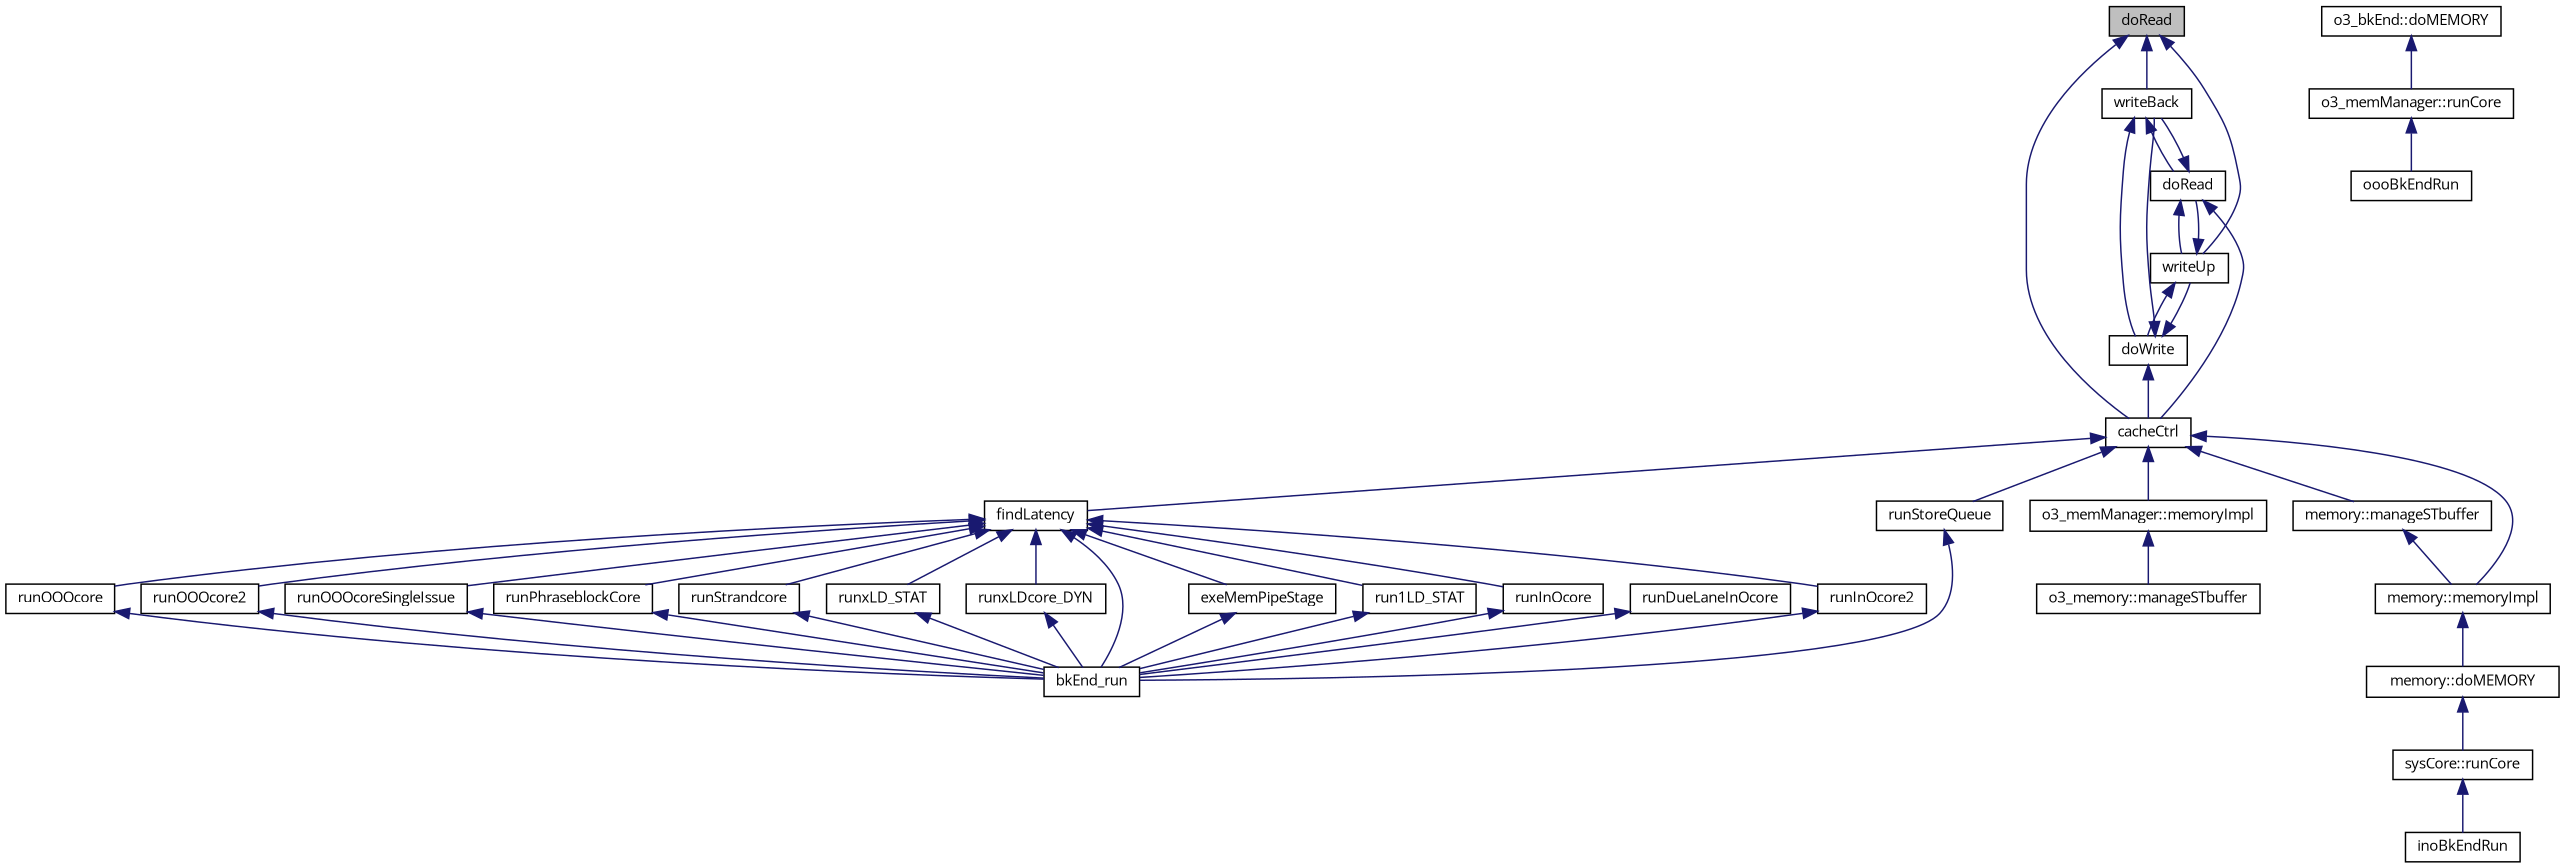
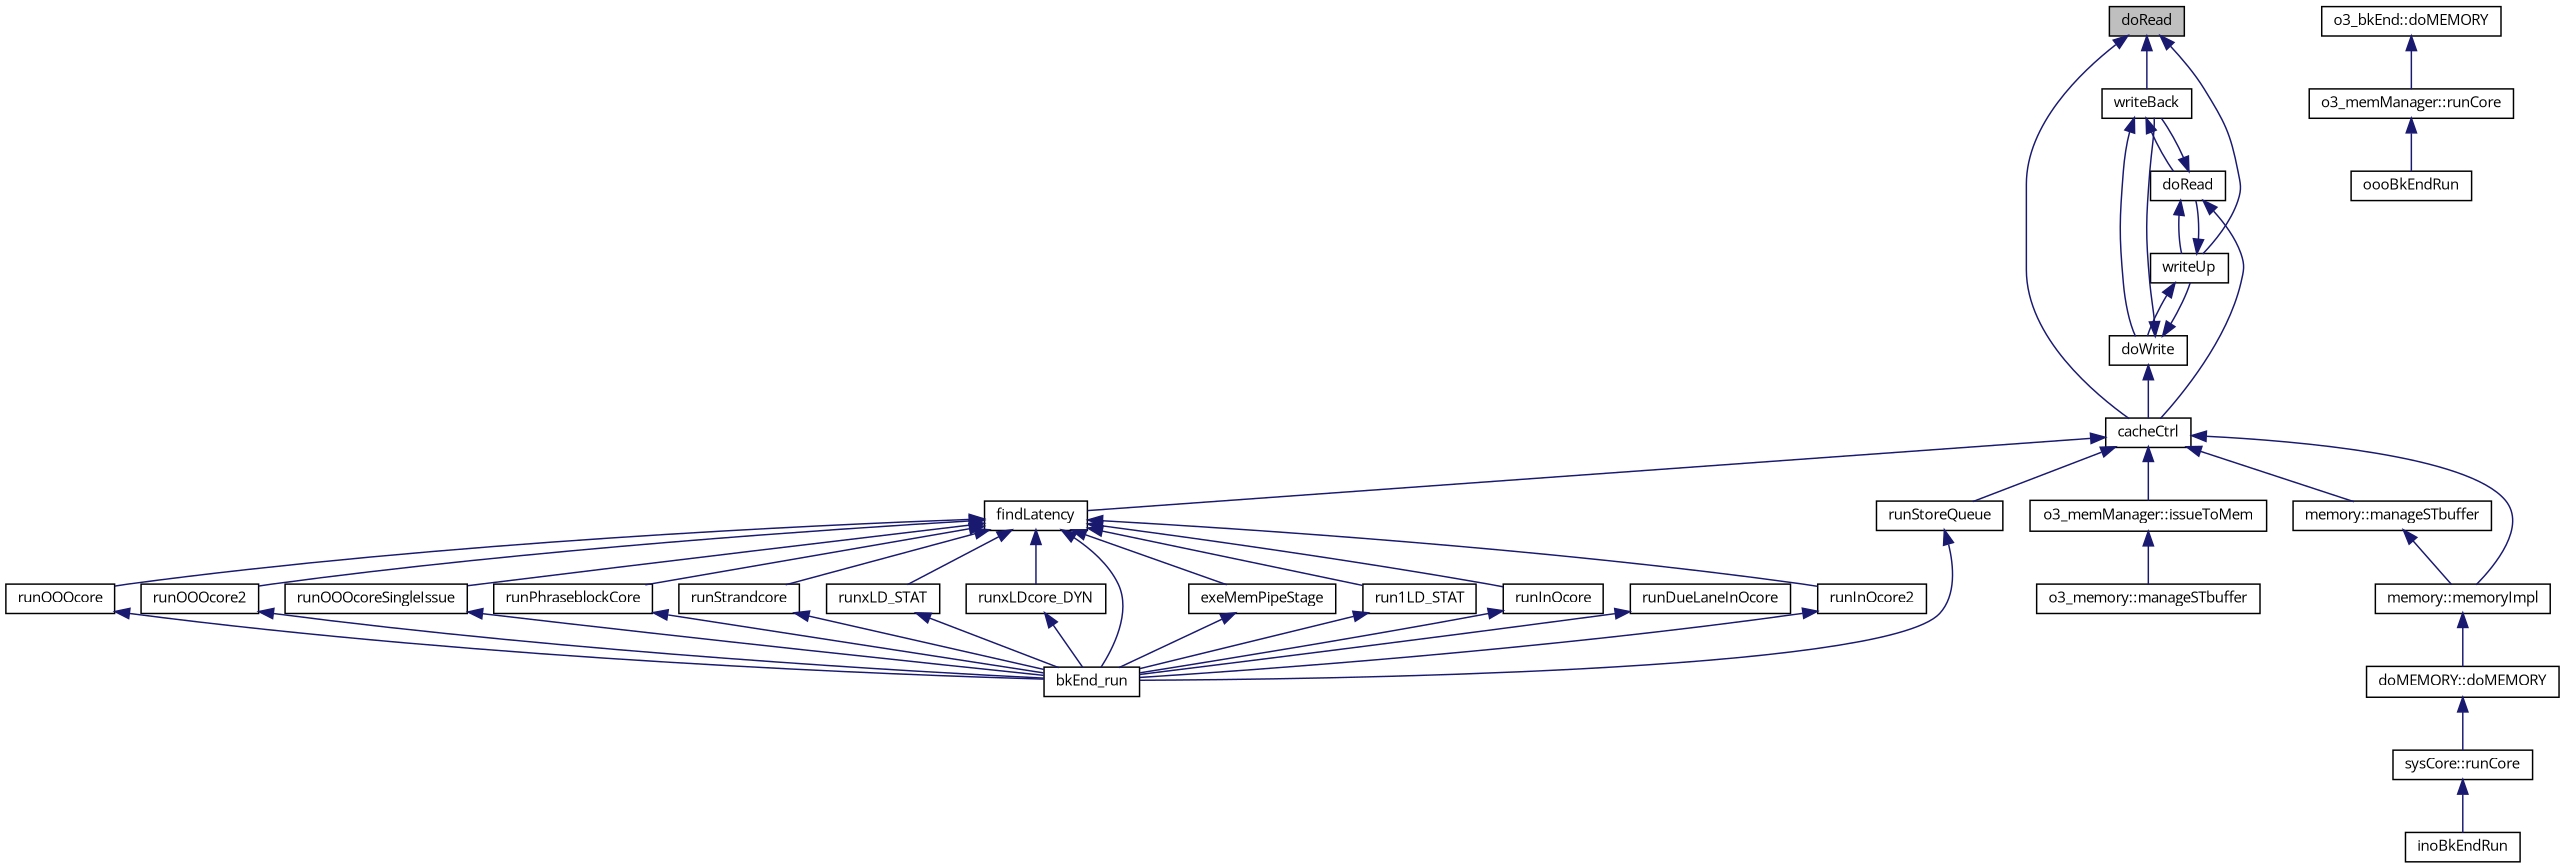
  digraph {
    fontname="Open Sans"
    rankdir=TB
    node [color=black fillcolor=white fontname="Open Sans" fontsize=10 shape=record style=filled]
    edge [color=midnightblue dir=back fontname="Open Sans" fontsize=10 labelfontname=Helvetica labelfontsize=10 style=solid]
    n1 [fillcolor=grey75 fontcolor=black height=0.2 label=doRead width=0.4]
    n2 [height=0.2 label=cacheCtrl width=0.4]
    n3 [height=0.2 label=writeBack width=0.4]
    n4 [height=0.2 label=writeUp width=0.4]
    n5 [height=0.2 label=findLatency width=0.4]
-   n6 [height=0.2 label="o3_memManager::memoryImpl" width=0.4]
+   n6 [height=0.2 label="o3_memManager::issueToMem" width=0.4]
    n7 [height=0.2 label="memory::manageSTbuffer" width=0.4]
    n8 [height=0.2 label="memory::memoryImpl" width=0.4]
    n9 [height=0.2 label=runStoreQueue width=0.4]
    n10 [height=0.2 label=doRead width=0.4]
    n11 [height=0.2 label=doWrite width=0.4]
    n12 [height=0.2 label=exeMemPipeStage width=0.4]
    n13 [height=0.2 label=run1LD_STAT width=0.4]
    n14 [height=0.2 label=runInOcore width=0.4]
    n15 [height=0.2 label=runInOcore2 width=0.4]
    n16 [height=0.2 label=runOOOcore width=0.4]
    n17 [height=0.2 label=runOOOcore2 width=0.4]
    n18 [height=0.2 label=runOOOcoreSingleIssue width=0.4]
    n19 [height=0.2 label=runPhraseblockCore width=0.4]
    n20 [height=0.2 label=runStrandcore width=0.4]
    n21 [height=0.2 label=runxLD_STAT width=0.4]
    n22 [height=0.2 label=runxLDcore_DYN width=0.4]
    n23 [height=0.2 label=bkEnd_run width=0.4]
    n24 [height=0.2 label="o3_memory::manageSTbuffer" width=0.4]
-   n25 [height=0.2 label="memory::doMEMORY" width=0.4]
+   n25 [height=0.2 label="doMEMORY::doMEMORY" width=0.4]
    n26 [height=0.2 label=runDueLaneInOcore width=0.4]
    n27 [height=0.2 label="o3_bkEnd::doMEMORY" width=0.4]
    n28 [height=0.2 label="o3_memManager::runCore" width=0.4]
    n29 [height=0.2 label=oooBkEndRun width=0.4]
    n30 [height=0.2 label="sysCore::runCore" width=0.4]
    n31 [height=0.2 label=inoBkEndRun width=0.4]
    n1 -> n2
    n1 -> n3
    n1 -> n4
    n2 -> n5
    n2 -> n6
    n2 -> n7
    n2 -> n8
    n2 -> n9
    n3 -> n10
    n3 -> n11
    n4 -> n10
    n4 -> n11
    n5 -> n12
    n5 -> n13
    n5 -> n14
    n5 -> n15
    n5 -> n16
    n5 -> n17
    n5 -> n18
    n5 -> n19
    n5 -> n20
    n5 -> n21
    n5 -> n22
    n5 -> n23
    n6 -> n24
    n7 -> n8
    n8 -> n25
    n9 -> n23
    n10 -> n2
    n10 -> n3
    n10 -> n4
    n11 -> n2
    n11 -> n3
    n11 -> n4
    n12 -> n23
    n13 -> n23
    n14 -> n23
    n15 -> n23
    n16 -> n23
    n17 -> n23
    n18 -> n23
    n19 -> n23
    n20 -> n23
    n21 -> n23
    n22 -> n23
    n25 -> n30
    n26 -> n23
    n27 -> n28
    n28 -> n29
    n30 -> n31
  }
